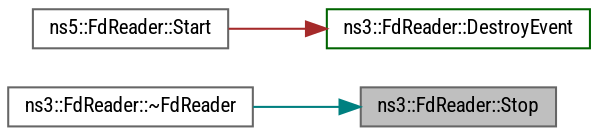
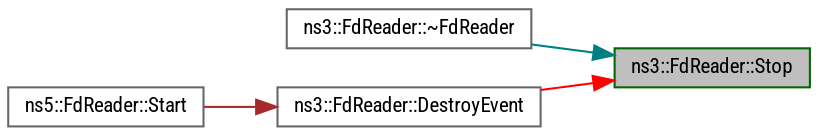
  digraph {
    fontname="Roboto Condensed"
    rankdir=RL
    node [color=darkgreen fillcolor=white fontname="Roboto Condensed" fontsize=10 shape=record style=filled]
    edge [dir=back fontname="Roboto Condensed" fontsize=10 labelfontname=Helvetica labelfontsize=10 style=solid]
-   n1 [color=gray40 fillcolor=grey75 fontcolor=black height=0.2 label="ns3::FdReader::Stop" width=0.4]
+   n1 [fillcolor=grey75 fontcolor=black height=0.2 label="ns3::FdReader::Stop" width=0.4]
    n2 [color=gray40 height=0.2 label="ns3::FdReader::~FdReader" width=0.4]
-   n3 [height=0.2 label="ns3::FdReader::DestroyEvent" width=0.4]
+   n3 [color=gray40 height=0.2 label="ns3::FdReader::DestroyEvent" width=0.4]
    n4 [color=gray40 height=0.2 label="ns5::FdReader::Start" width=0.4]
    n1 -> n2 [color=teal]
+   n1 -> n3 [color=red]
    n3 -> n4 [color=brown]
  }
